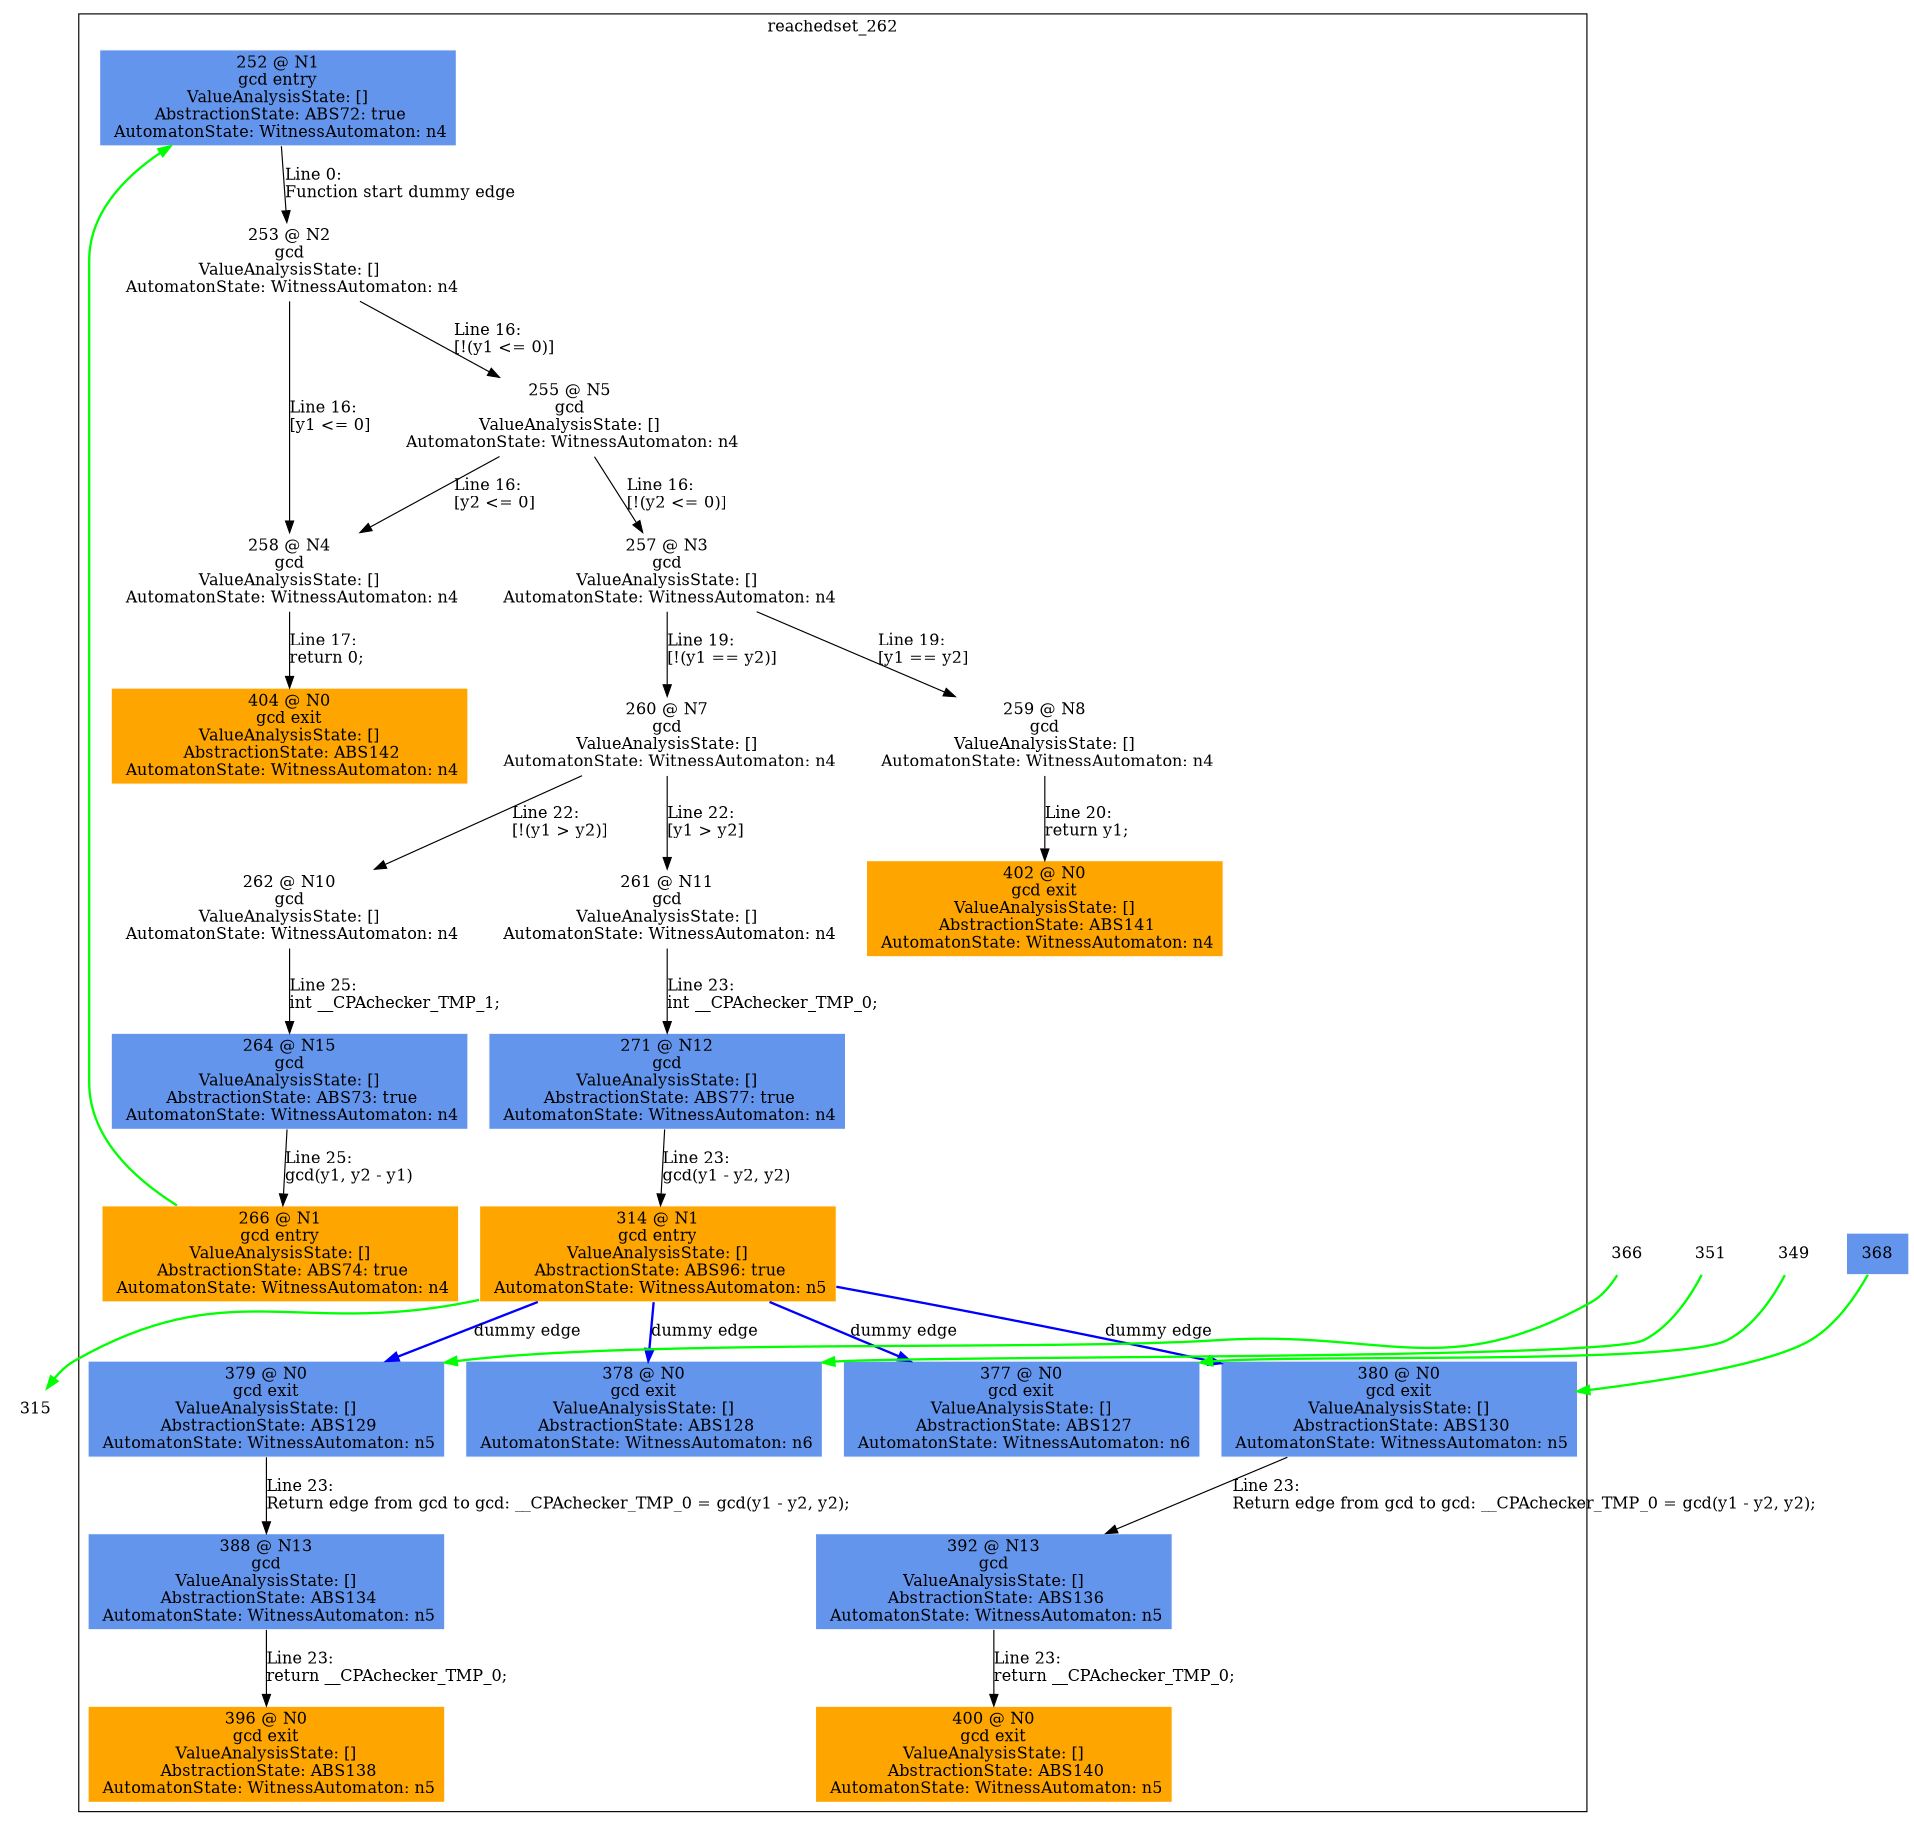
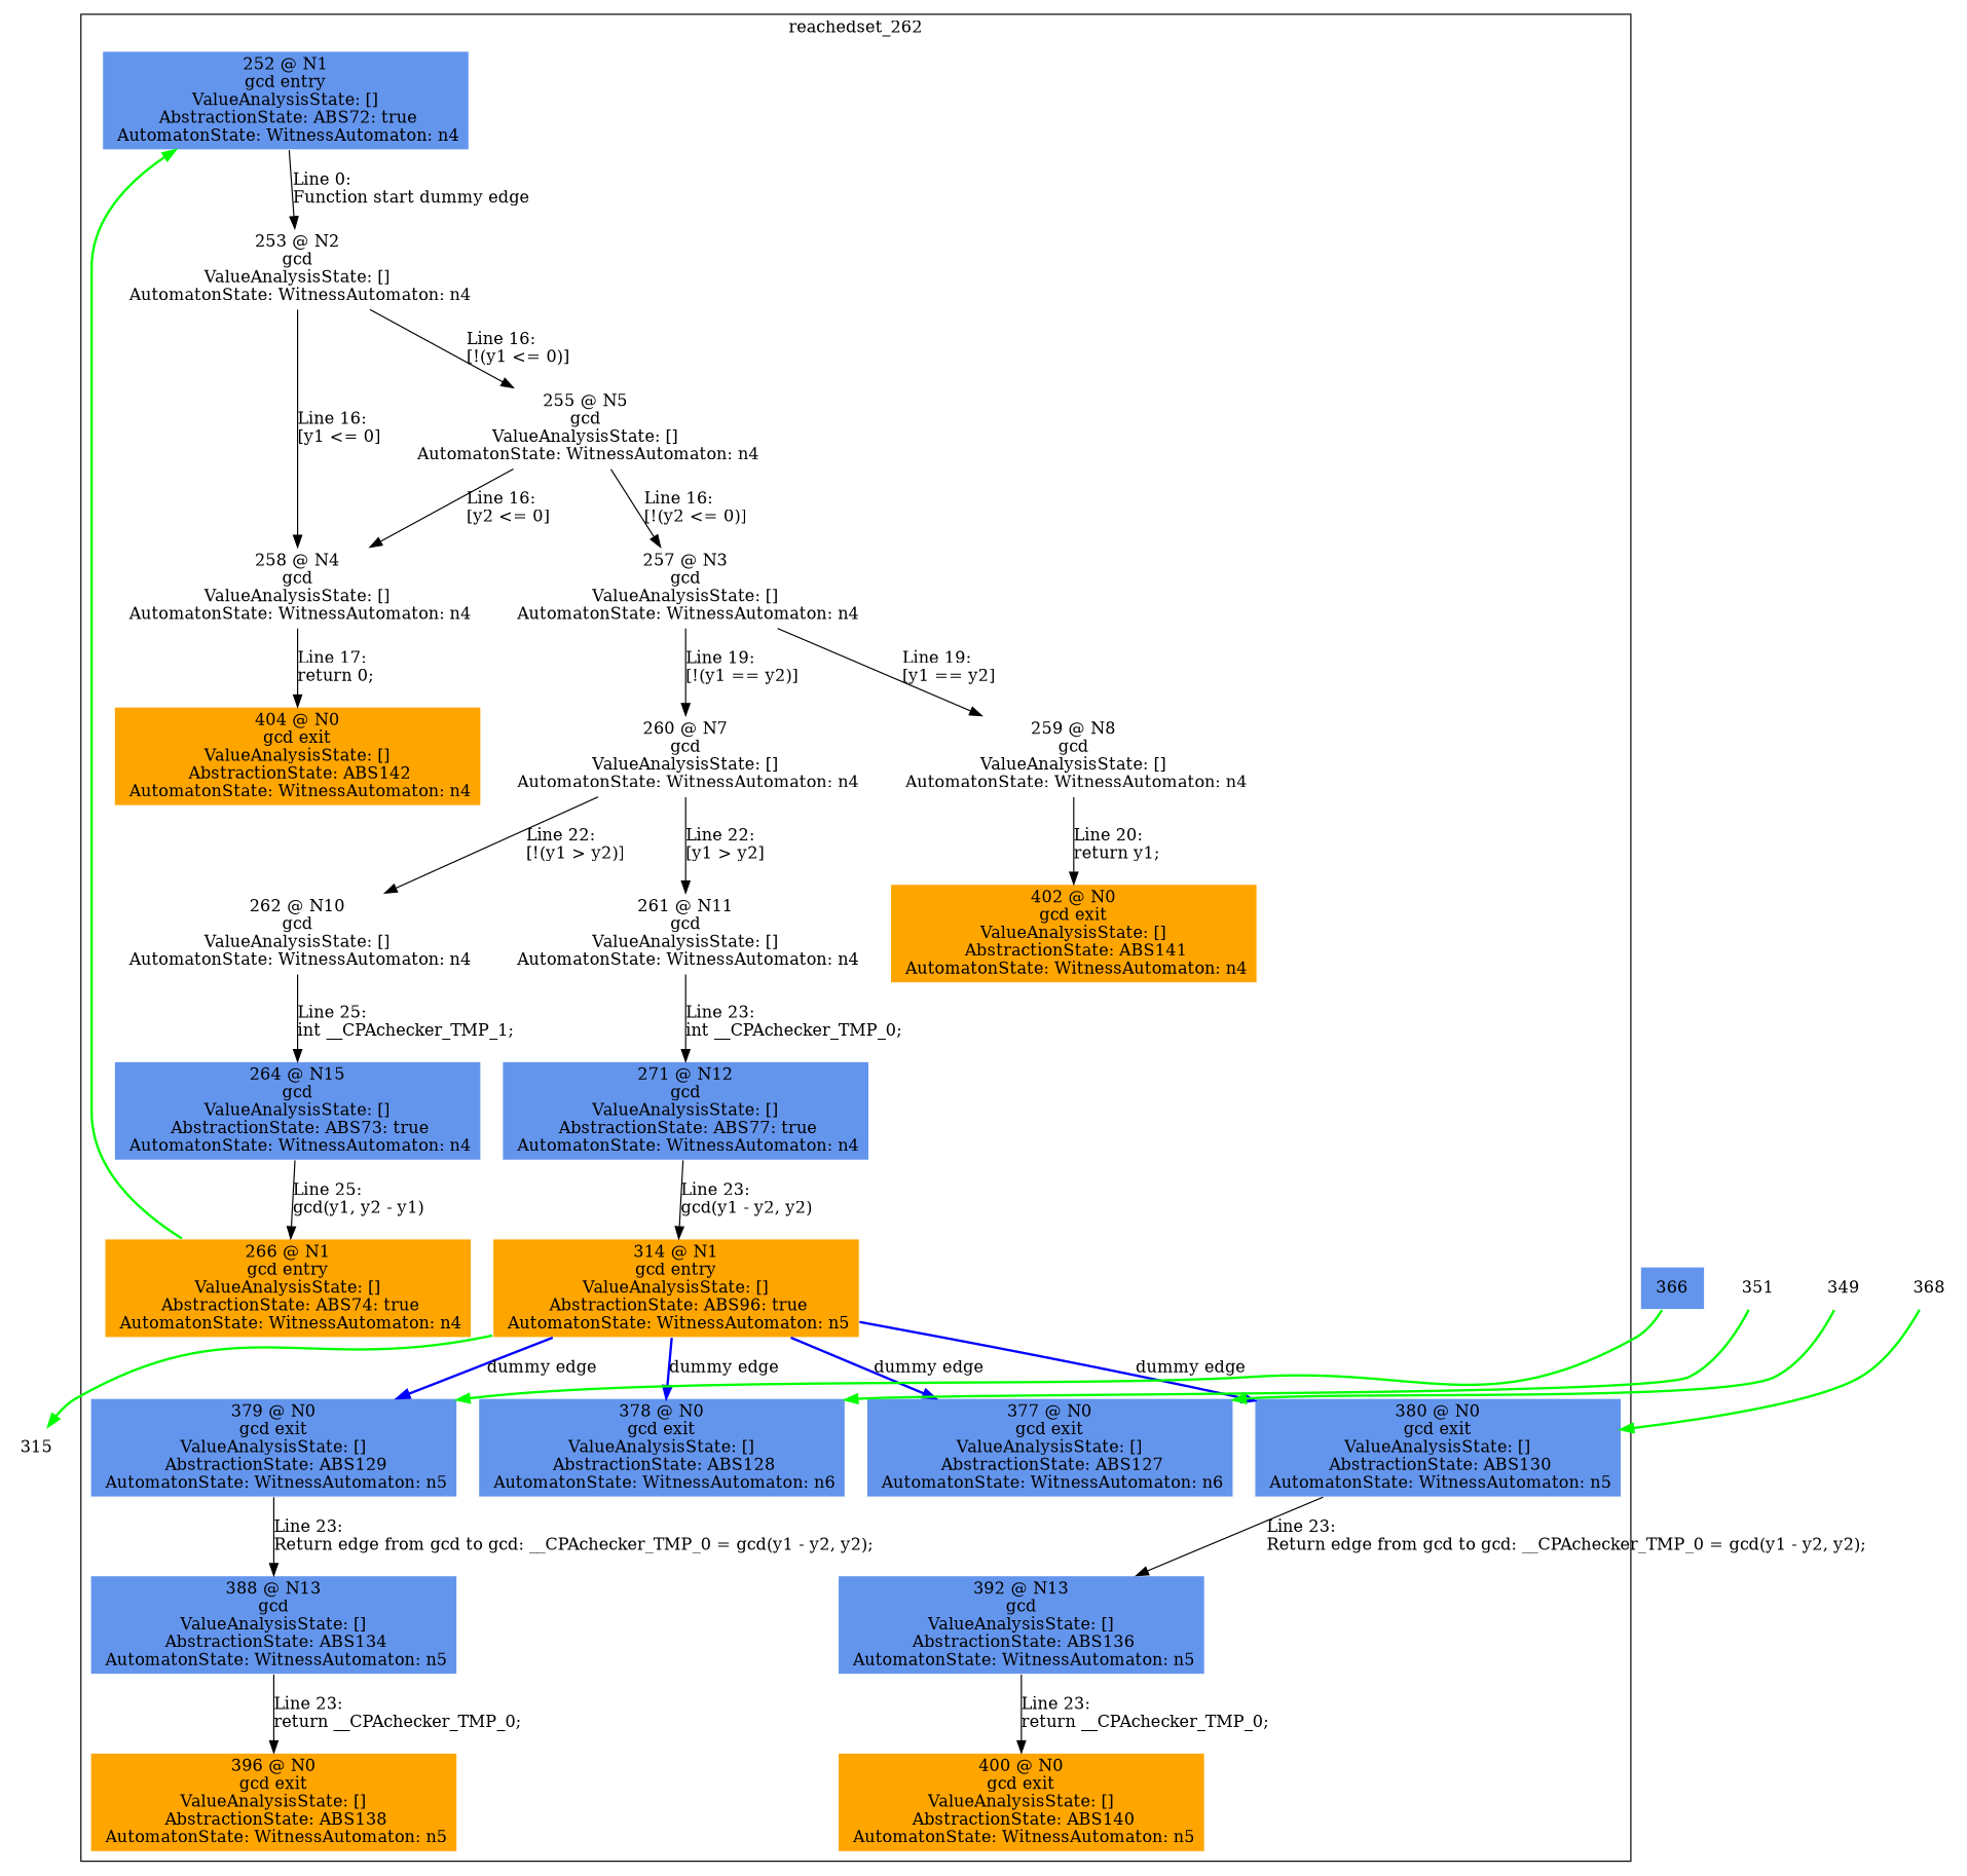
  digraph {
    node [color=white shape=box style=filled]
    n1 [fillcolor=cornflowerblue label="252 @ N1\ngcd entry\nValueAnalysisState: []\n AbstractionState: ABS72: true\n AutomatonState: WitnessAutomaton: n4\n"]
    n2 [label="253 @ N2\ngcd\nValueAnalysisState: []\n AutomatonState: WitnessAutomaton: n4\n"]
    n3 [label="258 @ N4\ngcd\nValueAnalysisState: []\n AutomatonState: WitnessAutomaton: n4\n"]
    n4 [label="255 @ N5\ngcd\nValueAnalysisState: []\n AutomatonState: WitnessAutomaton: n4\n"]
    n5 [fillcolor=orange label="404 @ N0\ngcd exit\nValueAnalysisState: []\n AbstractionState: ABS142\n AutomatonState: WitnessAutomaton: n4\n"]
    n6 [label="257 @ N3\ngcd\nValueAnalysisState: []\n AutomatonState: WitnessAutomaton: n4\n"]
    n7 [label="260 @ N7\ngcd\nValueAnalysisState: []\n AutomatonState: WitnessAutomaton: n4\n"]
    n8 [label="259 @ N8\ngcd\nValueAnalysisState: []\n AutomatonState: WitnessAutomaton: n4\n"]
    n9 [label="262 @ N10\ngcd\nValueAnalysisState: []\n AutomatonState: WitnessAutomaton: n4\n"]
    n10 [label="261 @ N11\ngcd\nValueAnalysisState: []\n AutomatonState: WitnessAutomaton: n4\n"]
    n11 [fillcolor=cornflowerblue label="264 @ N15\ngcd\nValueAnalysisState: []\n AbstractionState: ABS73: true\n AutomatonState: WitnessAutomaton: n4\n"]
    n12 [fillcolor=orange label="266 @ N1\ngcd entry\nValueAnalysisState: []\n AbstractionState: ABS74: true\n AutomatonState: WitnessAutomaton: n4\n"]
    n13 [fillcolor=cornflowerblue label="271 @ N12\ngcd\nValueAnalysisState: []\n AbstractionState: ABS77: true\n AutomatonState: WitnessAutomaton: n4\n"]
    n14 [fillcolor=orange label="314 @ N1\ngcd entry\nValueAnalysisState: []\n AbstractionState: ABS96: true\n AutomatonState: WitnessAutomaton: n5\n"]
    n15 [fillcolor=cornflowerblue label="380 @ N0\ngcd exit\nValueAnalysisState: []\n AbstractionState: ABS130\n AutomatonState: WitnessAutomaton: n5\n"]
    n16 [fillcolor=cornflowerblue label="379 @ N0\ngcd exit\nValueAnalysisState: []\n AbstractionState: ABS129\n AutomatonState: WitnessAutomaton: n5\n"]
    n17 [fillcolor=cornflowerblue label="378 @ N0\ngcd exit\nValueAnalysisState: []\n AbstractionState: ABS128\n AutomatonState: WitnessAutomaton: n6\n"]
    n18 [fillcolor=cornflowerblue label="377 @ N0\ngcd exit\nValueAnalysisState: []\n AbstractionState: ABS127\n AutomatonState: WitnessAutomaton: n6\n"]
    n19 [fillcolor=cornflowerblue label="392 @ N13\ngcd\nValueAnalysisState: []\n AbstractionState: ABS136\n AutomatonState: WitnessAutomaton: n5\n"]
    n20 [fillcolor=orange label="400 @ N0\ngcd exit\nValueAnalysisState: []\n AbstractionState: ABS140\n AutomatonState: WitnessAutomaton: n5\n"]
    n21 [fillcolor=cornflowerblue label="388 @ N13\ngcd\nValueAnalysisState: []\n AbstractionState: ABS134\n AutomatonState: WitnessAutomaton: n5\n"]
    n22 [fillcolor=orange label="396 @ N0\ngcd exit\nValueAnalysisState: []\n AbstractionState: ABS138\n AutomatonState: WitnessAutomaton: n5\n"]
    n23 [fillcolor=orange label="402 @ N0\ngcd exit\nValueAnalysisState: []\n AbstractionState: ABS141\n AutomatonState: WitnessAutomaton: n4\n"]
    315
    349
    351
-   366
-   368 [fillcolor=cornflowerblue]
+   366 [fillcolor=cornflowerblue]
+   368
    subgraph cluster_1 {
      label=reachedset_262
      n1
      n2
      n3
      n4
      n5
      n6
      n7
      n8
      n9
      n10
      n11
      n12
      n13
      n14
      n15
      n16
      n17
      n18
      n19
      n20
      n21
      n22
      n23
    }
    n1 -> n2 [label="Line 0: \lFunction start dummy edge\l"]
    n2 -> n3 [label="Line 16: \l[y1 <= 0]\l"]
    n2 -> n4 [label="Line 16: \l[!(y1 <= 0)]\l"]
    n3 -> n5 [label="Line 17: \lreturn 0;\l"]
    n4 -> n3 [label="Line 16: \l[y2 <= 0]\l"]
    n4 -> n6 [label="Line 16: \l[!(y2 <= 0)]\l"]
    n6 -> n7 [label="Line 19: \l[!(y1 == y2)]\l"]
    n6 -> n8 [label="Line 19: \l[y1 == y2]\l"]
    n7 -> n9 [label="Line 22: \l[!(y1 > y2)]\l"]
    n7 -> n10 [label="Line 22: \l[y1 > y2]\l"]
    n8 -> n23 [label="Line 20: \lreturn y1;\l"]
    n9 -> n11 [label="Line 25: \lint __CPAchecker_TMP_1;\l"]
    n10 -> n13 [label="Line 23: \lint __CPAchecker_TMP_0;\l"]
    n11 -> n12 [label="Line 25: \lgcd(y1, y2 - y1)\l"]
    n12 -> n1 [color=green style=bold]
    n13 -> n14 [label="Line 23: \lgcd(y1 - y2, y2)\l"]
    n14 -> n15 [color=blue label="dummy edge" style=bold]
    n14 -> n16 [color=blue label="dummy edge" style=bold]
    n14 -> n17 [color=blue label="dummy edge" style=bold]
    n14 -> n18 [color=blue label="dummy edge" style=bold]
    n14 -> 315 [color=green style=bold]
    n15 -> n19 [label="Line 23: \lReturn edge from gcd to gcd: __CPAchecker_TMP_0 = gcd(y1 - y2, y2);\l"]
    n16 -> n21 [label="Line 23: \lReturn edge from gcd to gcd: __CPAchecker_TMP_0 = gcd(y1 - y2, y2);\l"]
    n19 -> n20 [label="Line 23: \lreturn __CPAchecker_TMP_0;\l"]
    n21 -> n22 [label="Line 23: \lreturn __CPAchecker_TMP_0;\l"]
    349 -> n18 [color=green style=bold]
    351 -> n17 [color=green style=bold]
    366 -> n16 [color=green style=bold]
    368 -> n15 [color=green style=bold]
  }
